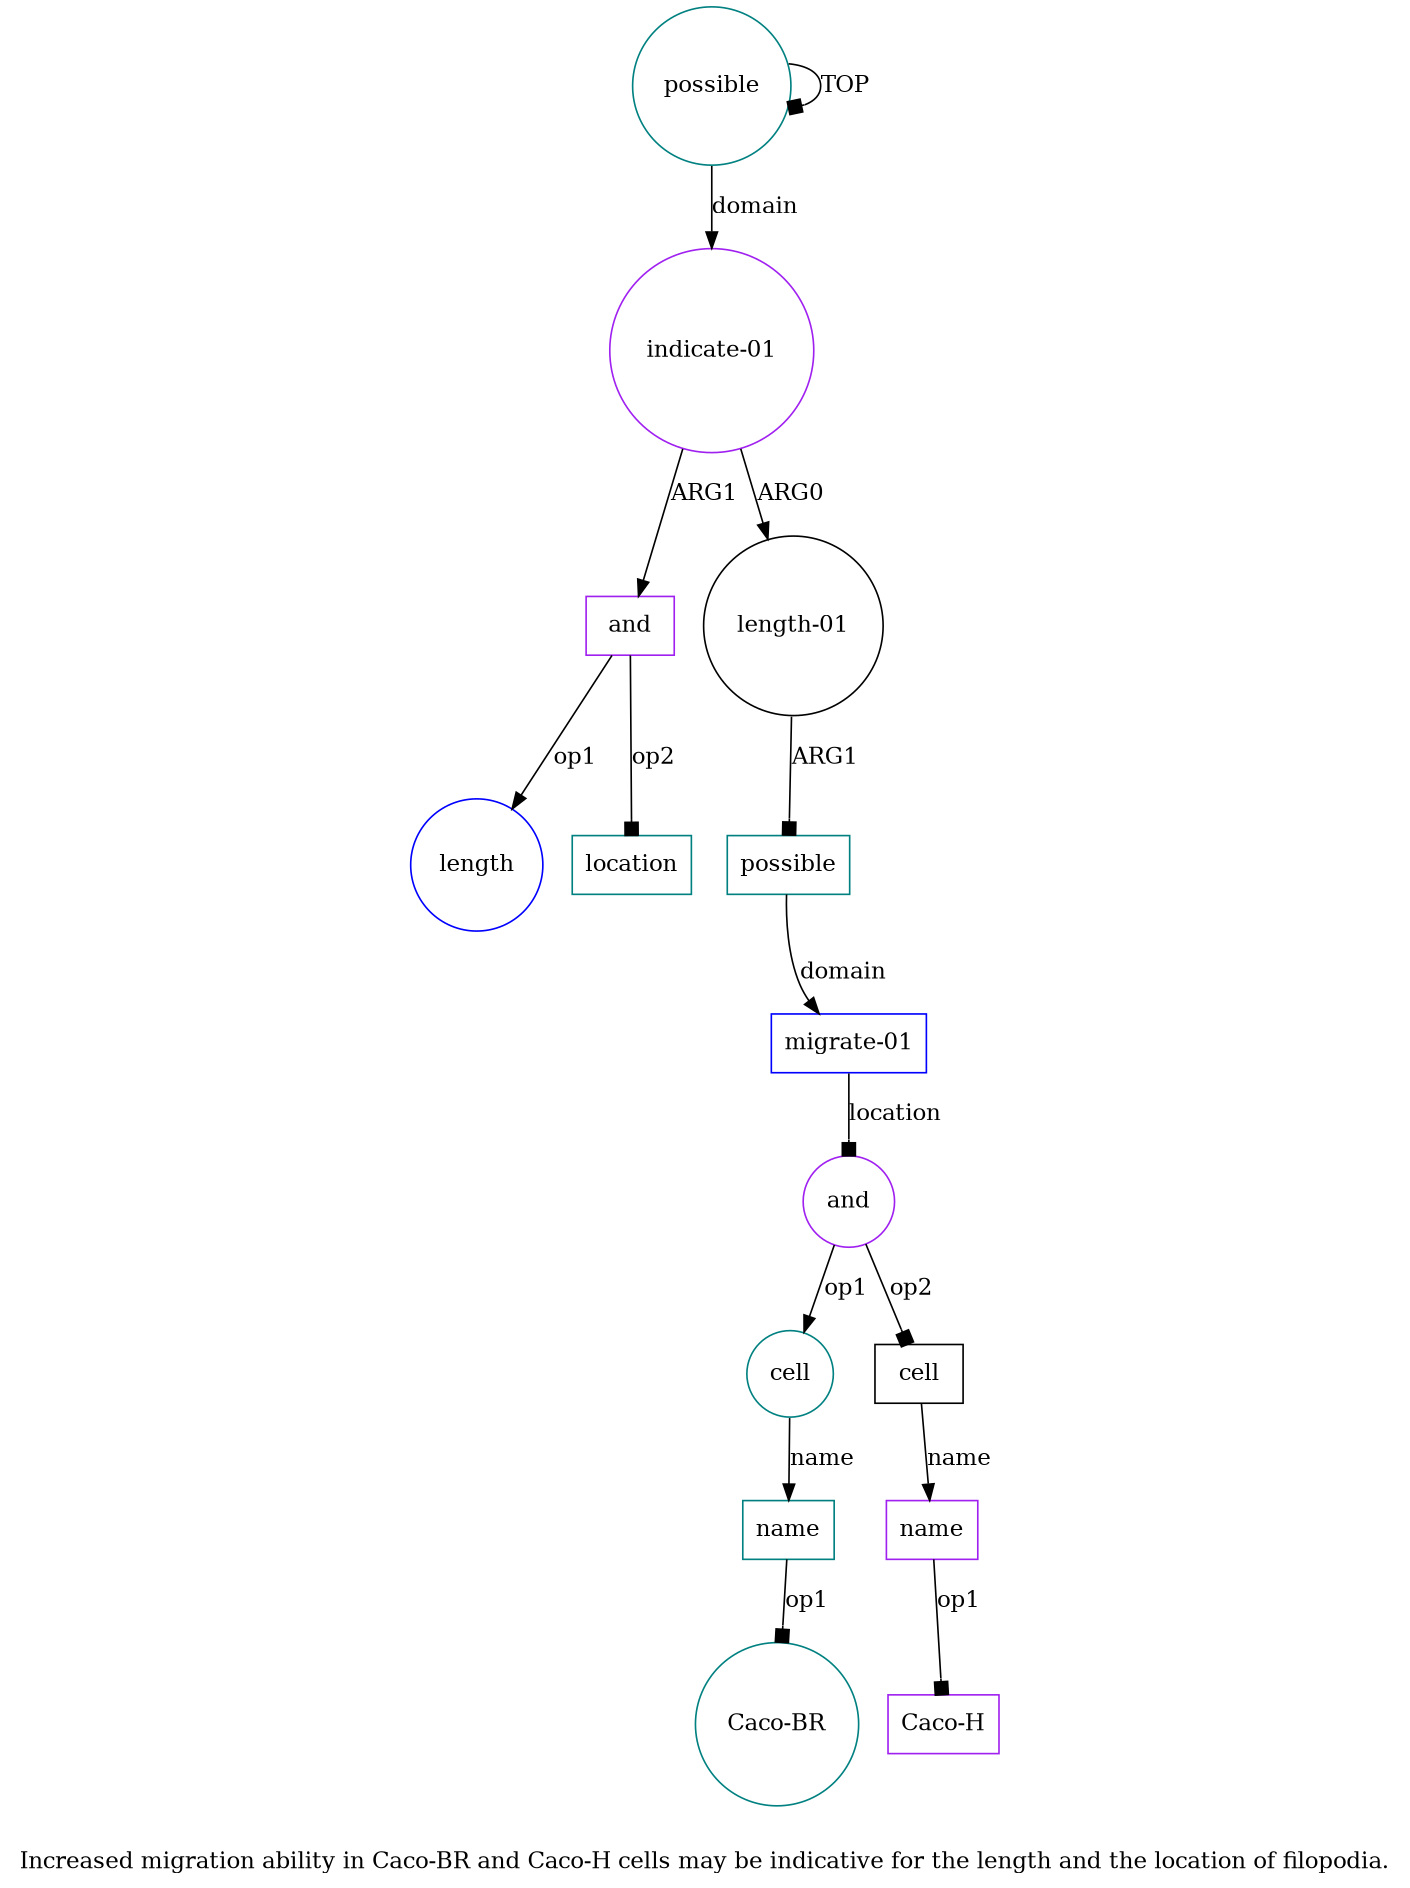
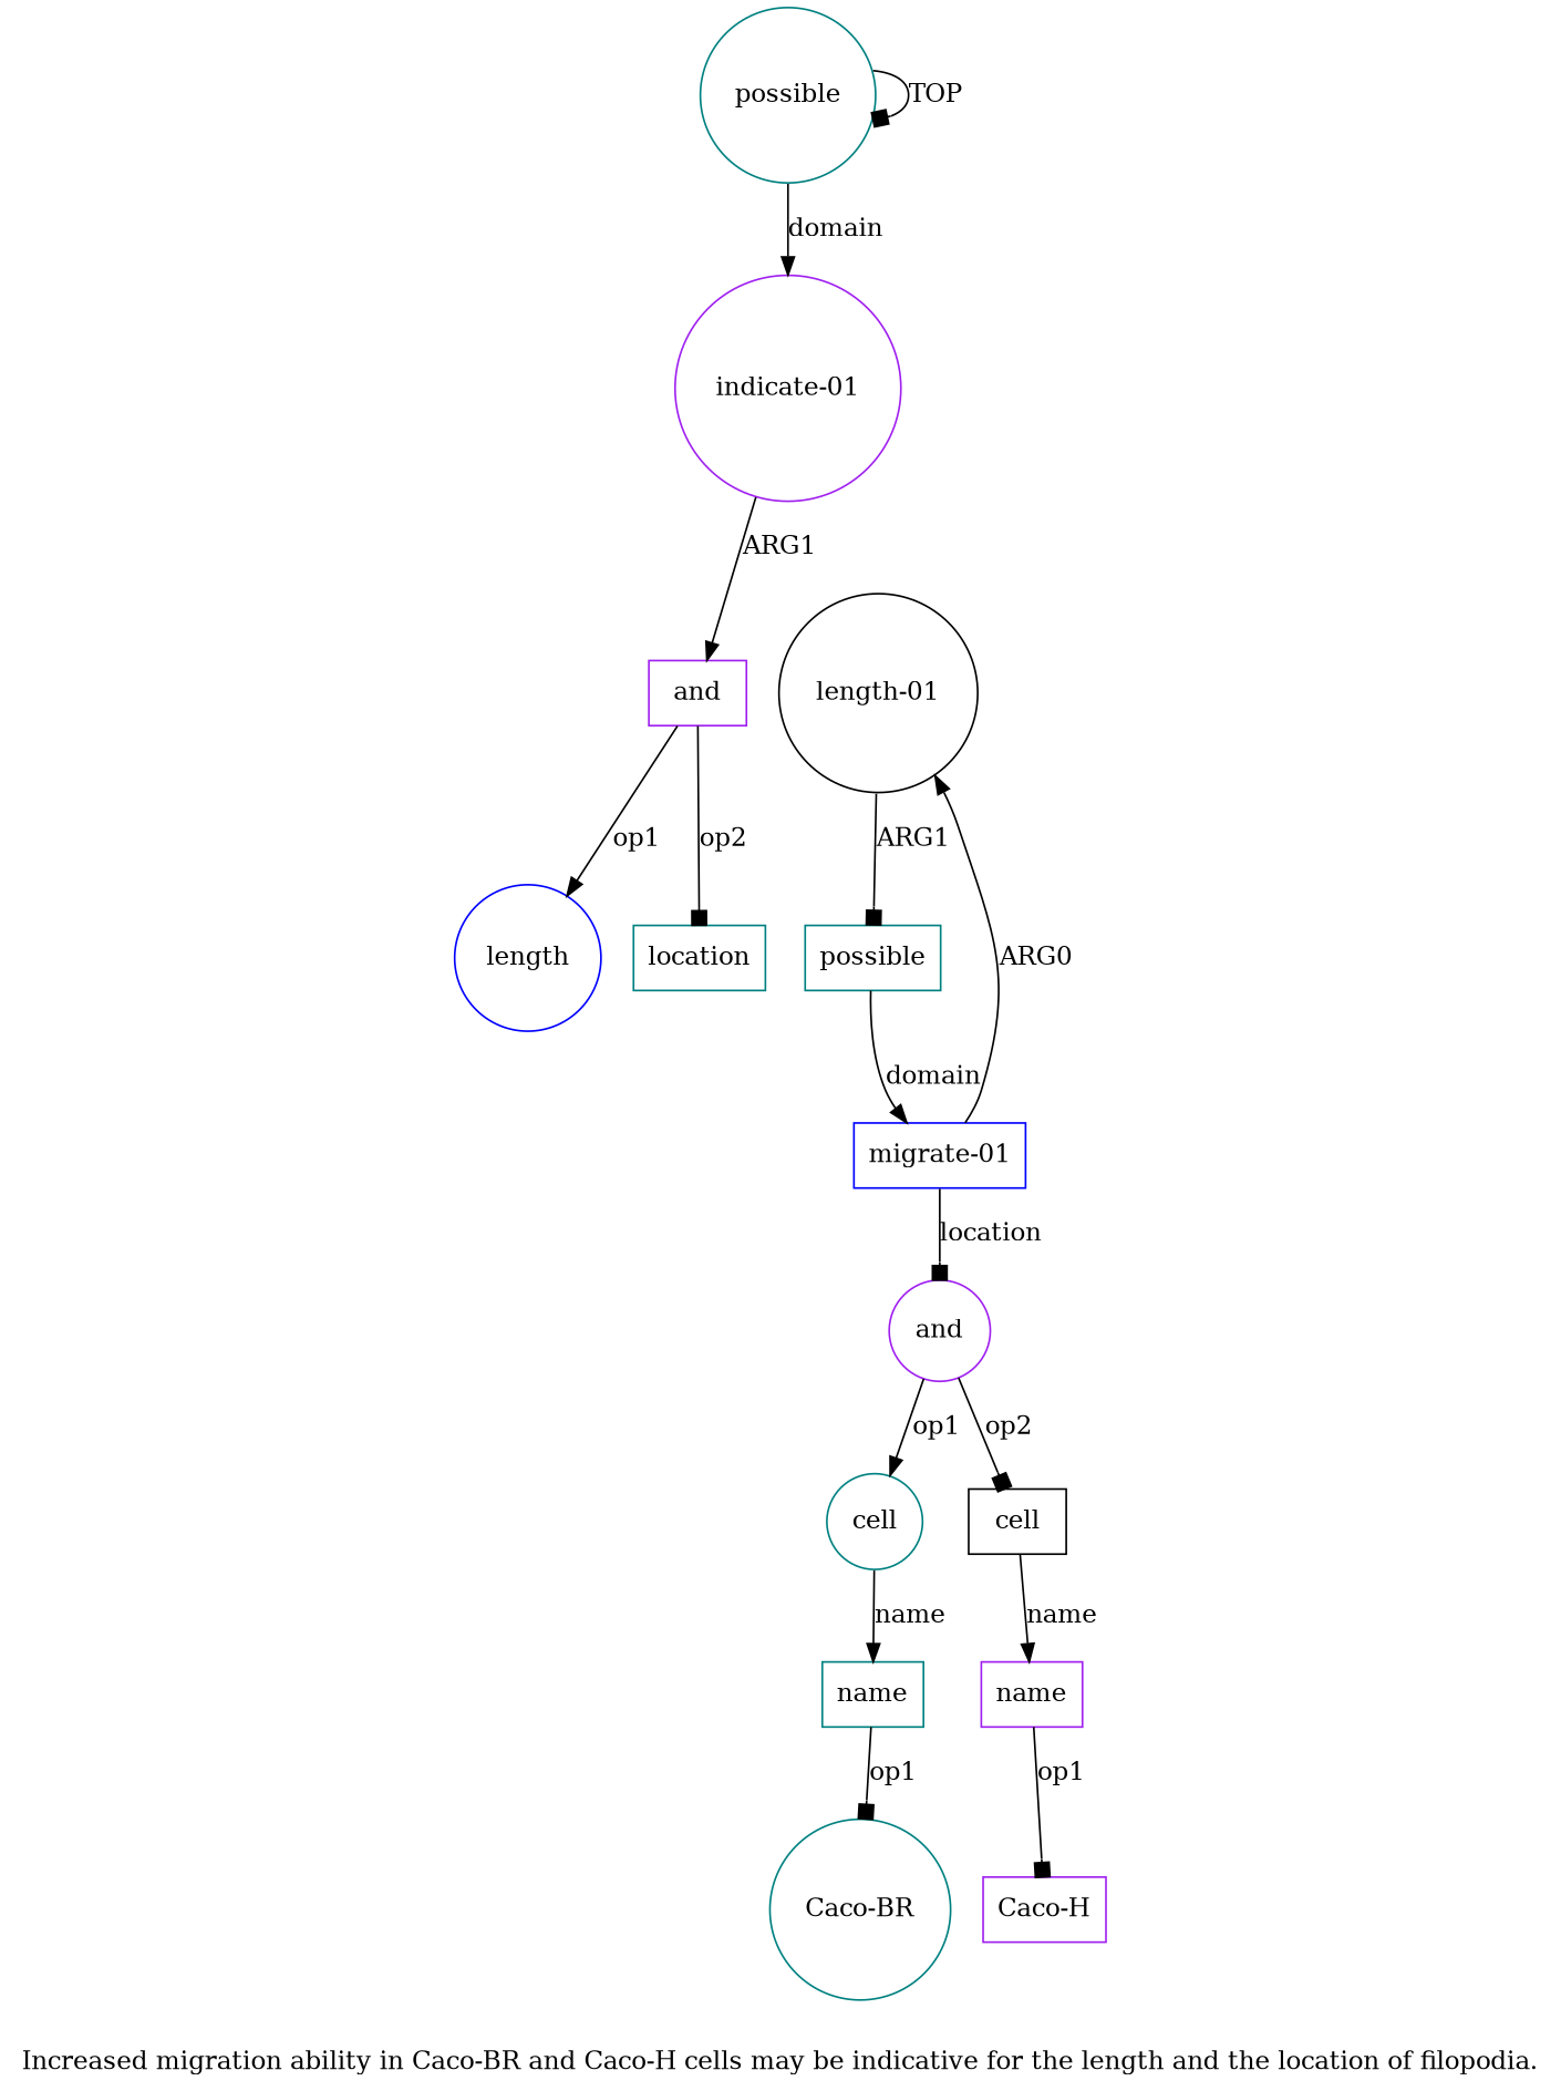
  digraph {
    label="Increased migration ability in Caco-BR and Caco-H cells may be indicative for the length and the location of filopodia."
    node [color=teal gold_ind=-1 gold_label=and shape=box test_ind=-1 test_label=and]
    edge [arrowhead=normal color=black gold_label=op1 test_label=op1]
    n1 [color=blue gold_ind=11 gold_label=length label=length shape=circle test_ind=11 test_label=length]
    n2 [color=purple gold_ind=10 label=and test_ind=10]
    n3 [gold_ind=13 gold_label=location label=location test_ind=13 test_label=location]
    n4 [gold_label="Caco-BR" label="Caco-BR" shape=circle test_label="Caco-BR"]
    n5 [color=purple gold_ind=1 gold_label="indicate-01" label="indicate-01" shape=circle test_ind=1 test_label="indicate-01"]
    n6 [color=black gold_ind=2 gold_label="increase-01" label="length-01" shape=circle test_ind=2 test_label="increase-01"]
    n7 [gold_ind=3 gold_label=possible label=possible test_ind=3 test_label=possible]
    n8 [color=blue gold_ind=4 gold_label="migrate-01" label="migrate-01" test_ind=4 test_label="migrate-01"]
    n9 [gold_ind=0 gold_label=possible label=possible shape=circle test_ind=0 test_label=possible]
    n10 [color=purple gold_ind=5 label=and shape=circle test_ind=5]
    n11 [gold_ind=6 gold_label=cell label=cell shape=circle test_ind=6 test_label=cell]
    n12 [color=black gold_ind=8 gold_label=cell label=cell test_ind=8 test_label=cell]
    n13 [gold_ind=7 gold_label=name label=name test_ind=7 test_label=name]
    n14 [color=purple gold_ind=9 gold_label=name label=name test_ind=9 test_label=name]
    n15 [color=purple gold_label="Caco-H" label="Caco-H" test_label="Caco-H"]
    n2 -> n1 [label=op1]
    n2 -> n3 [arrowhead=box gold_label=op2 label=op2 test_label=op2]
    n5 -> n2 [gold_label=ARG1 label=ARG1 test_label=ARG1]
-   n5 -> n6 [gold_label=ARG0 label=ARG0 test_label=ARG0]
+   n8 -> n6 [gold_label=ARG0 label=ARG0 test_label=ARG0]
    n6 -> n7 [arrowhead=box gold_label=ARG1 label=ARG1 test_label=ARG1]
    n7 -> n8 [gold_label=domain label=domain test_label=domain]
    n8 -> n10 [arrowhead=box gold_label=location label=location test_label=location]
    n9 -> n5 [gold_label=domain label=domain test_label=domain]
    n9 -> n9 [arrowhead=box gold_label=TOP label=TOP test_label=TOP]
    n10 -> n11 [label=op1]
    n10 -> n12 [arrowhead=box gold_label=op2 label=op2 test_label=op2]
    n11 -> n13 [gold_label=name label=name test_label=name]
    n12 -> n14 [gold_label=name label=name test_label=name]
    n13 -> n4 [arrowhead=box label=op1]
    n14 -> n15 [arrowhead=box label=op1]
  }
